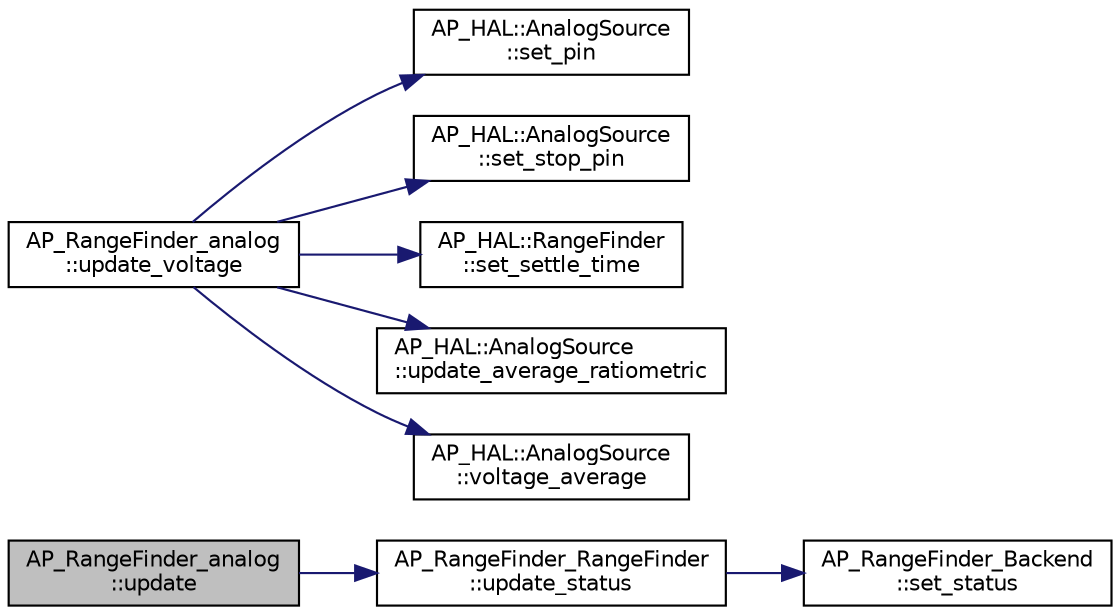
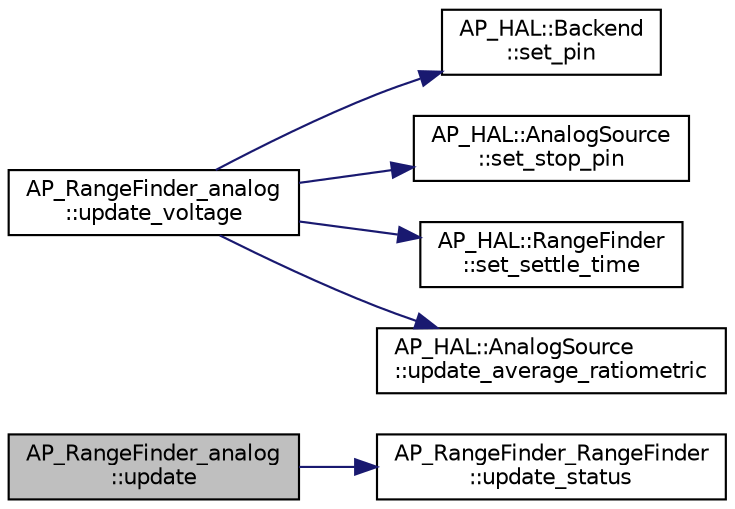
  digraph {
    rankdir=LR
    node [color=black fillcolor=white fontname=Helvetica fontsize=10 shape=record style=filled]
    edge [color=midnightblue fontname=Helvetica fontsize=10 labelfontname=Helvetica labelfontsize=10 style=solid]
    n1 [fillcolor=grey75 fontcolor=black height=0.2 label="AP_RangeFinder_analog\l::update" width=0.4]
    n2 [height=0.2 label="AP_RangeFinder_RangeFinder\l::update_status" width=0.4]
    n3 [height=0.2 label="AP_RangeFinder_analog\l::update_voltage" width=0.4]
-   n4 [height=0.2 label="AP_HAL::AnalogSource\l::set_pin" width=0.4]
+   n4 [height=0.2 label="AP_HAL::Backend\l::set_pin" width=0.4]
    n5 [height=0.2 label="AP_HAL::AnalogSource\l::set_stop_pin" width=0.4]
    n6 [height=0.2 label="AP_HAL::RangeFinder\l::set_settle_time" width=0.4]
    n7 [height=0.2 label="AP_HAL::AnalogSource\l::update_average_ratiometric" width=0.4]
-   n8 [height=0.2 label="AP_HAL::AnalogSource\l::voltage_average" width=0.4]
-   n9 [height=0.2 label="AP_RangeFinder_Backend\l::set_status" width=0.4]
    n1 -> n2
-   n2 -> n9
    n3 -> n4
    n3 -> n5
    n3 -> n6
    n3 -> n7
-   n3 -> n8
  }
